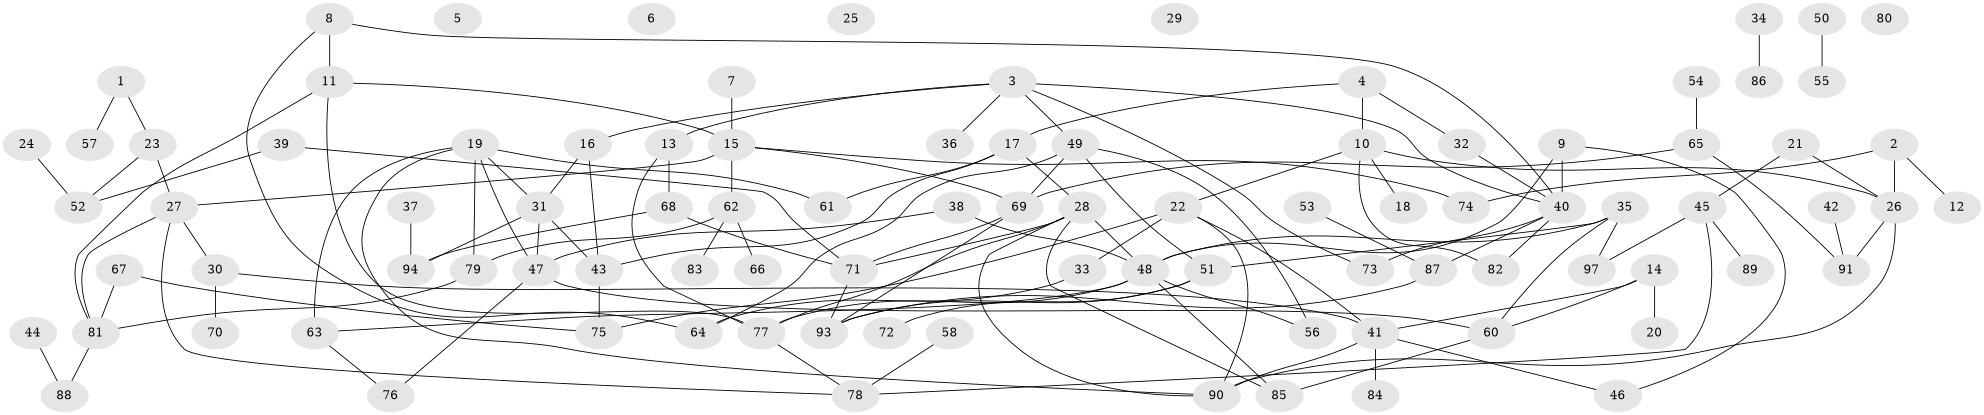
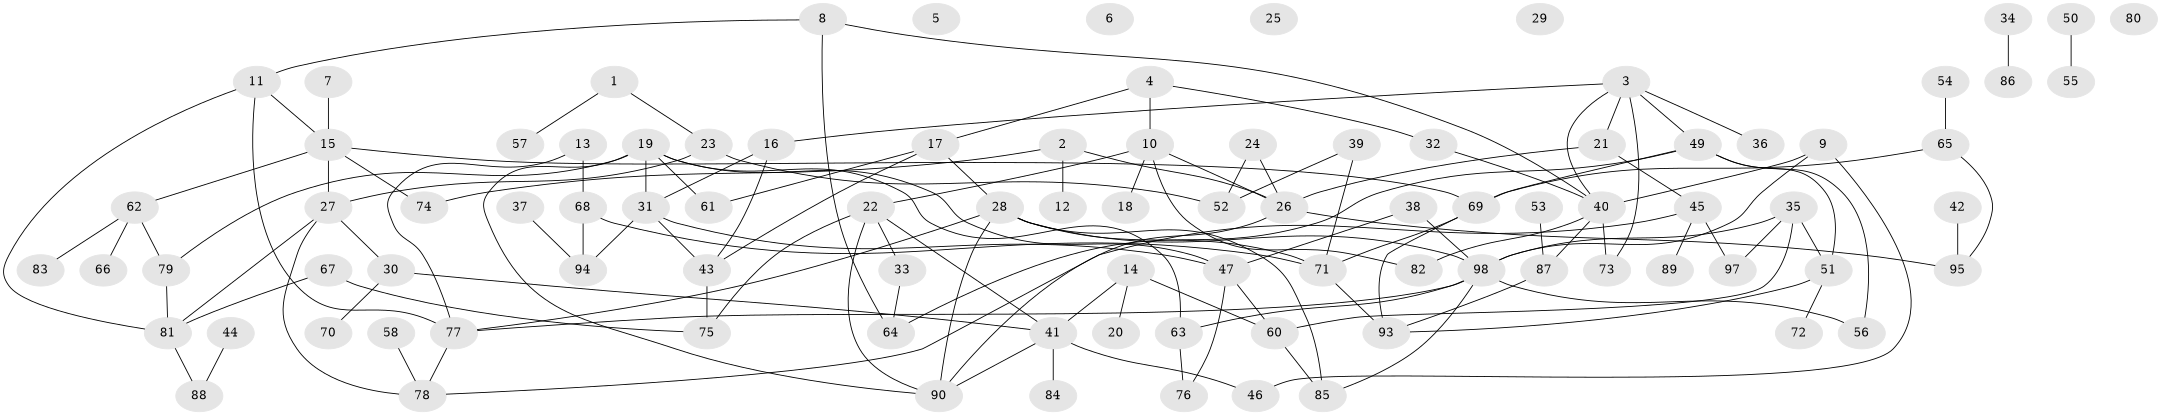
  graph {
    node [color=gray90 style=filled]
    1
    23
    57
    27
    52
    2
    12
    26
    74
    90
-   91
+   91 [label=95]
    3
    13
    16
    36
    40
    49
    73
    77
    68
    31
    43
    82
    87
    64
    69
    51
    56
    4
    10
    17
    32
    18
    22
    28
    61
    5
    6
    7
    15
    62
    8
    11
    81
    9
    46
-   48
+   48 [label=98]
    63
    85
    41
    33
    75
    78
    88
    71
    94
    79
    14
    20
    60
    84
    30
    93
    47
    19
    76
    21
    45
    n69 [label=97]
    89
    24
    25
    70
    66
    83
    29
    34
    86
    35
    72
    37
    38
    39
    42
    44
    54
    65
    50
    55
    53
    58
    67
    80
    1 -- 23
    1 -- 57
    23 -- 27
    23 -- 52
    27 -- 81
    27 -- 78
    27 -- 30
    2 -- 12
    2 -- 26
    2 -- 74
    26 -- 90
    26 -- 91
-   3 -- 13
+   3 -- 21
    3 -- 16
    3 -- 36
    3 -- 40
    3 -- 49
    3 -- 73
    13 -- 77
    13 -- 68
    16 -- 31
    16 -- 43
    40 -- 73
    40 -- 82
    40 -- 87
    49 -- 64
    49 -- 69
    49 -- 51
    49 -- 56
    77 -- 78
    68 -- 71
    68 -- 94
    31 -- 43
    31 -- 94
    31 -- 47
    43 -- 75
    87 -- 93
    69 -- 71
    69 -- 93
    51 -- 93
    51 -- 72
    4 -- 10
    4 -- 17
    4 -- 32
    10 -- 26
    10 -- 82
    10 -- 18
    10 -- 22
    17 -- 43
    17 -- 28
    17 -- 61
    32 -- 40
    22 -- 90
    22 -- 41
    22 -- 33
    22 -- 75
    28 -- 90
    28 -- 77
    28 -- 48
    28 -- 85
    28 -- 71
    7 -- 15
    15 -- 27
    15 -- 74
    15 -- 69
    15 -- 62
    62 -- 79
    62 -- 66
    62 -- 83
    8 -- 40
    8 -- 64
    8 -- 11
    11 -- 77
    11 -- 15
    11 -- 81
    81 -- 88
    9 -- 40
    9 -- 46
    9 -- 48
    48 -- 77
    48 -- 56
    48 -- 63
    48 -- 85
    63 -- 76
    41 -- 90
    41 -- 46
    41 -- 84
    33 -- 64
    71 -- 93
    79 -- 81
    14 -- 41
    14 -- 20
    14 -- 60
    60 -- 85
    30 -- 41
    30 -- 70
    47 -- 60
    47 -- 76
    19 -- 90
    19 -- 31
    19 -- 61
    19 -- 63
    19 -- 79
    19 -- 47
    21 -- 26
    21 -- 45
    45 -- 78
    45 -- n69
    45 -- 89
    24 -- 52
+   24 -- 26
    34 -- 86
    35 -- 51
    35 -- 48
    35 -- 60
    35 -- n69
    37 -- 94
    38 -- 48
    38 -- 47
    39 -- 52
    39 -- 71
    42 -- 91
    44 -- 88
    54 -- 65
    65 -- 91
    65 -- 69
    50 -- 55
    53 -- 87
    58 -- 78
    67 -- 81
    67 -- 75
  }
